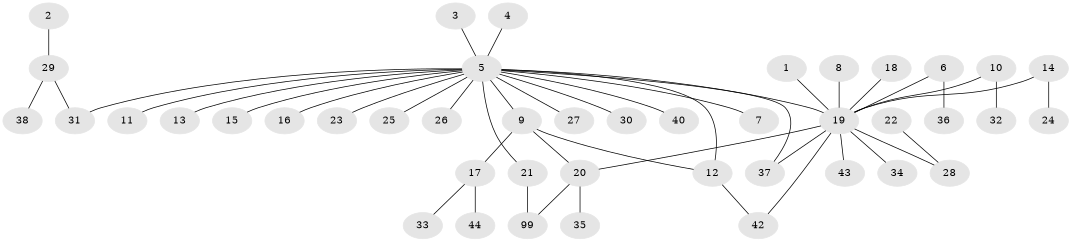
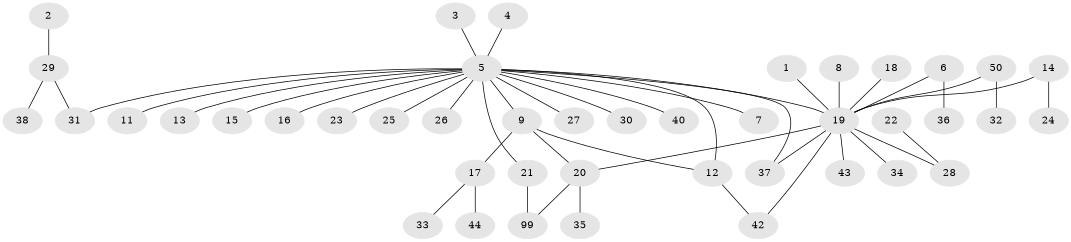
  graph {
    node [color=gray90 style=filled]
    edge [weight=1.0]
    1
    19
    37
    20
    42
    28
    34
    43
    2
    29
    31
    38
    3
    5
    7
    9
    11
    12
    13
    15
    16
    21
    23
    25
    26
    27
    30
    40
    4
    17
    n31 [label=99]
    6
    36
    8
    33
    n36 [label=44]
    35
-   10
+   10 [label=50]
    32
    14
    24
    18
    22
    1 -- 19
    19 -- 37 [weight=2.0]
    19 -- 20
    19 -- 42
    19 -- 28
    19 -- 34
    19 -- 43
    20 -- n31
    20 -- 35
    2 -- 29
    29 -- 31
    29 -- 38
    3 -- 5
    5 -- 19
    5 -- 37
    5 -- 31
    5 -- 7
    5 -- 9
    5 -- 11
    5 -- 12
    5 -- 13
    5 -- 15
    5 -- 16
    5 -- 21
    5 -- 23
    5 -- 25
    5 -- 26
    5 -- 27
    5 -- 30
    5 -- 40
    9 -- 20
    9 -- 12
    9 -- 17
    12 -- 42
    21 -- n31
    4 -- 5
    17 -- 33
    17 -- n36
    6 -- 19
    6 -- 36
    8 -- 19
    10 -- 19
    10 -- 32
    14 -- 19
    14 -- 24
    18 -- 19
    22 -- 28
  }
